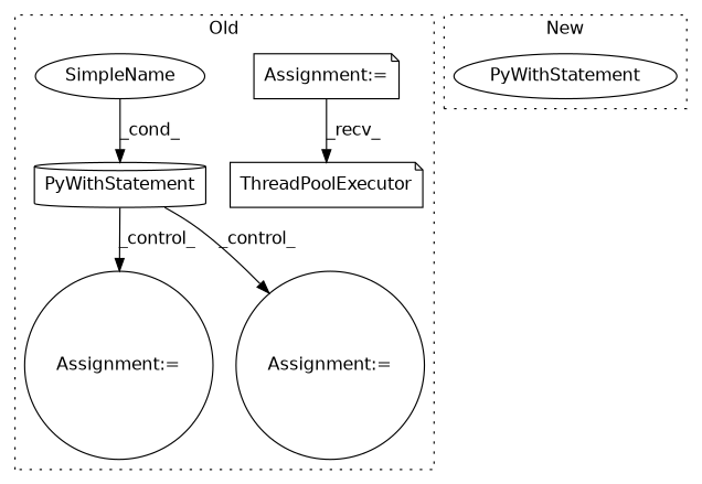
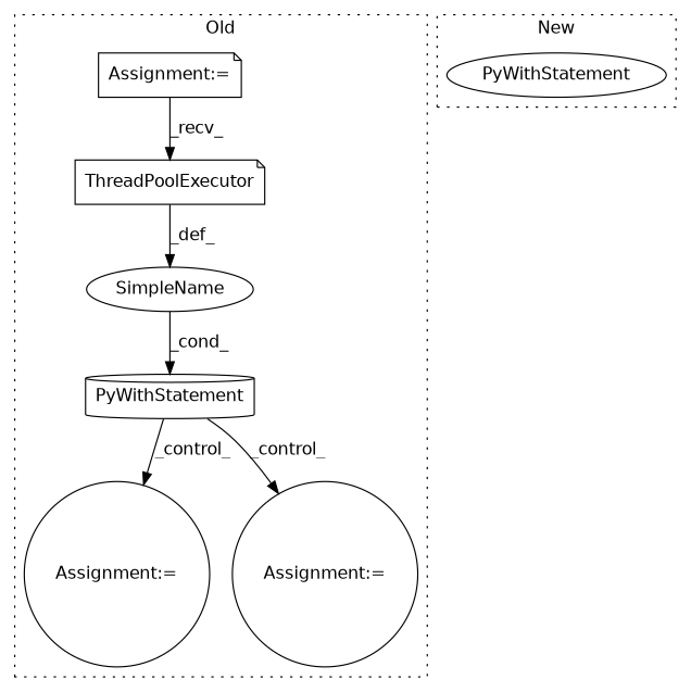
  digraph {
    fontname="DejaVu Sans"
    node [a=7 l="10,2" shape=note fontname="DejaVu Sans"]
    edge [fontname="DejaVu Sans"]
    n1 [a=32 l="19,1" label=ThreadPoolExecutor s="4106,4127"]
    n2 [l=7 label="Assignment:=" s=4075]
    n3 [l=1 label="Assignment:=" s=4469 shape=circle]
    n4 [a=42 label=SimpleName shape=ellipse l=""]
    n5 [a=104 label=PyWithStatement s="4088,4128" shape=cylinder]
    n6 [l=8 label="Assignment:=" s=4183 shape=circle]
    n7 [a=104 label=PyWithStatement s="4297,4314" shape=ellipse]
    subgraph cluster_1 {
      label=Old
      style=dotted
      n1
      n2
      n3
      n4
      n5
      n6
    }
    subgraph cluster_2 {
      label=New
      style=dotted
      n7
    }
+   n1 -> n4 [label=_def_]
    n2 -> n1 [label=_recv_]
    n4 -> n5 [label=_cond_]
    n5 -> n3 [label=_control_]
    n5 -> n6 [label=_control_]
  }
